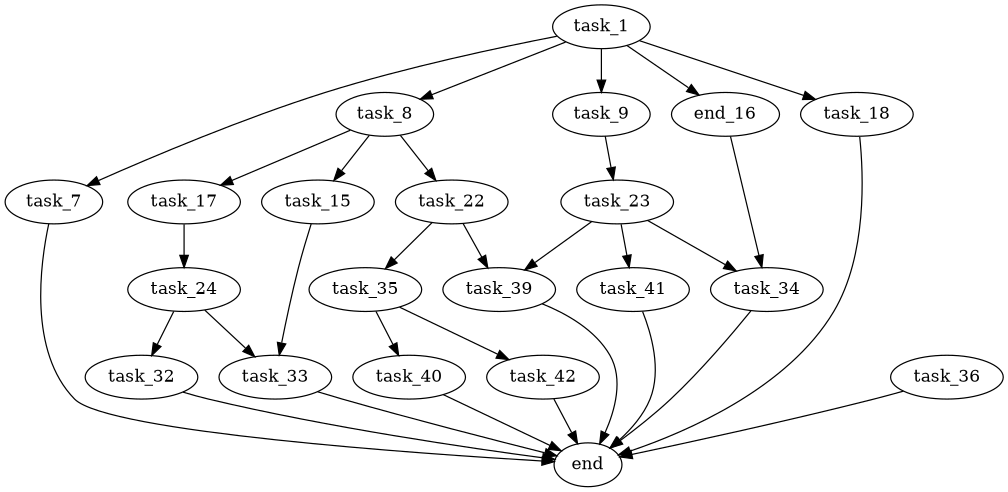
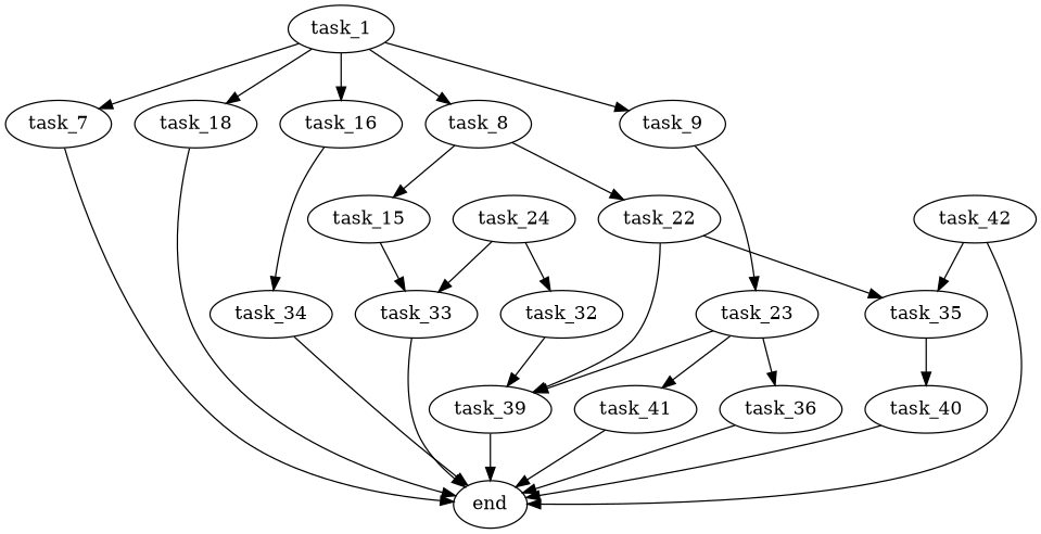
  digraph {
    task_1
    task_7
    task_8
    task_9
-   task_16 [label=end_16]
+   task_16
    task_18
    end
    task_15
-   task_17
    task_22
    task_23
    task_34
    task_33
    task_24
    task_35
    task_39
    task_36
    task_41
    task_32
    task_40
    task_42
    task_1 -> task_7
    task_1 -> task_8
    task_1 -> task_9
    task_1 -> task_16
    task_1 -> task_18
    task_7 -> end
    task_8 -> task_15
-   task_8 -> task_17
    task_8 -> task_22
    task_9 -> task_23
    task_16 -> task_34
    task_18 -> end
    task_15 -> task_33
-   task_17 -> task_24
    task_22 -> task_35
    task_22 -> task_39
    task_23 -> task_39
-   task_23 -> task_34
+   task_23 -> task_36
    task_23 -> task_41
    task_34 -> end
    task_33 -> end
    task_24 -> task_33
    task_24 -> task_32
    task_35 -> task_40
-   task_35 -> task_42
+   task_42 -> task_35
    task_39 -> end
    task_36 -> end
    task_41 -> end
-   task_32 -> end
+   task_32 -> task_39
    task_40 -> end
    task_42 -> end
  }
